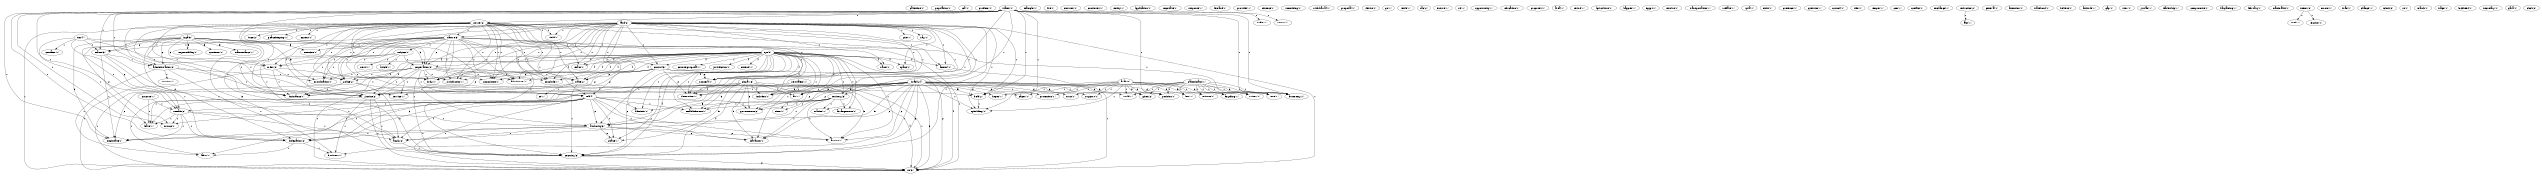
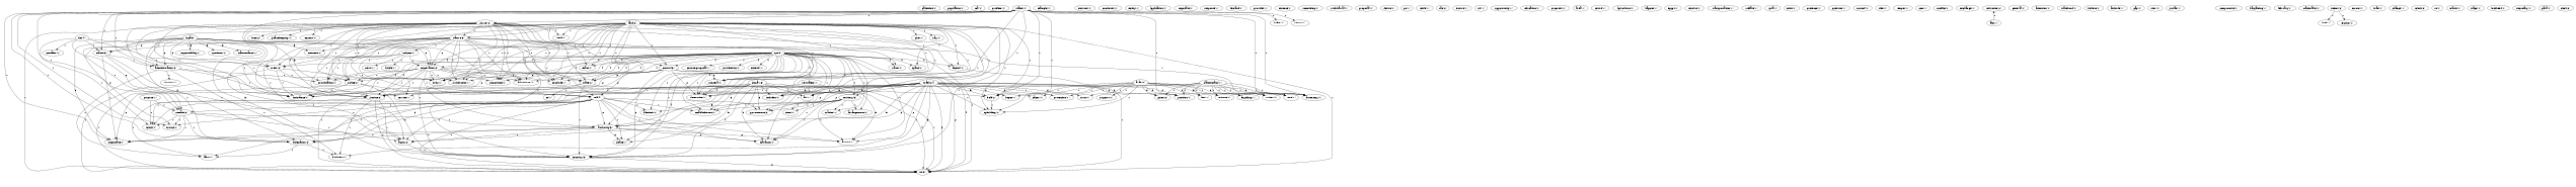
  digraph {
    n1 [label="palestine(1)"]
    n2 [label="population(1)"]
    n3 [label="bca(1)"]
    n4 [label="problem(1)"]
    n5 [label="states(1)"]
    n6 [label="power(2)"]
    n7 [label="buffer(1)"]
    n8 [label="return(1)"]
    n9 [label="territory(3)"]
    n10 [label="status(3)"]
    n11 [label="administration(2)"]
    n12 [label="zone(1)"]
    n13 [label="remain(2)"]
    n14 [label="source(1)"]
    n15 [label="authority(3)"]
    n16 [label="negiotiate(1)"]
    n17 [label="held(2)"]
    n18 [label="apply(2)"]
    n19 [label="delegation(2)"]
    n20 [label="position(1)"]
    n21 [label="upholding(1)"]
    n22 [label="autonomy(1)"]
    n23 [label="force(2)"]
    n24 [label="peacekeeping(1)"]
    n25 [label="request(1)"]
    n26 [label="nature(3)"]
    n27 [label="wield(1)"]
    n28 [label="cooperation(2)"]
    n29 [label="conclude(1)"]
    n30 [label="jruisdiction(1)"]
    n31 [label="committee(1)"]
    n32 [label="order(2)"]
    n33 [label="administer(1)"]
    n34 [label="police(2)"]
    n35 [label="control(3)"]
    n36 [label="coopera(1)"]
    n37 [label="body(1)"]
    n38 [label="amend(1)"]
    n39 [label="assistance(1)"]
    n40 [label="enact(1)"]
    n41 [label="state(2)"]
    n42 [label="justice(2)"]
    n43 [label="security(3)"]
    n44 [label="un(3)"]
    n45 [label="determine(1)"]
    n46 [label="arrangement(1)"]
    n47 [label="time(1)"]
    n48 [label="tration(1)"]
    n49 [label="adminis(1)"]
    n50 [label="establishment(1)"]
    n51 [label="character(1)"]
    n52 [label="asume(1)"]
    n53 [label="government(2)"]
    n54 [label="tourism(1)"]
    n55 [label="business(1)"]
    n56 [label="labor(1)"]
-   n57 [label="leave(1)"]
+   n57 [label="tclock(1)"]
    n58 [label="phase(1)"]
    n59 [label="self(4)"]
    n60 [label="subject(1)"]
    n61 [label="exercise(1)"]
    n62 [label="coordination(1)"]
    n63 [label="co(1)"]
    n64 [label="example(1)"]
    n65 [label="article(1)"]
    n66 [label="news(1)"]
    n67 [label="service(1)"]
-   n68 [label="live(1)"]
    n69 [label="propose(1)"]
    n70 [label="ensures(1)"]
    n71 [label="continues(1)"]
    n72 [label="entity(1)"]
    n73 [label="application(1)"]
    n74 [label="negotiate(1)"]
    n75 [label="response(1)"]
    n76 [label="demand(1)"]
    n77 [label="land(2)"]
    n78 [label="give(1)"]
    n79 [label="water(1)"]
    n80 [label="space(1)"]
    n81 [label="way(1)"]
    n82 [label="air(1)"]
    n83 [label="provides(1)"]
    n84 [label="essence(1)"]
    n85 [label="something(1)"]
    n86 [label="withdrawal(1)"]
    n87 [label="proposal(1)"]
    n88 [label="desire(1)"]
    n89 [label="go(1)"]
    n90 [label="settle(1)"]
    n91 [label="isga(5)"]
    n92 [label="continue(1)"]
    n93 [label="maintenance(1)"]
    n94 [label="responsibility(1)"]
    n95 [label="oac(2)"]
    n96 [label="opt(5)"]
    n97 [label="counterproposal(1)"]
    n98 [label="jurisdiction(1)"]
    n99 [label="extend(1)"]
    n100 [label="includes(1)"]
    n101 [label="ensure(1)"]
    n102 [label="wb(1)"]
    n103 [label="opportunity(1)"]
    n104 [label="education(1)"]
    n105 [label="proposes(1)"]
    n106 [label="tim(4)"]
    n107 [label="contains(1)"]
    n108 [label="writes(1)"]
    n109 [label="area(1)"]
    n110 [label="period(1)"]
    n111 [label="agriculture(1)"]
    n112 [label="happen(1)"]
    n113 [label="egypt(1)"]
    n114 [label="resolve(1)"]
    n115 [label="transportation(1)"]
    n116 [label="welfare(1)"]
    n117 [label="syria(1)"]
    n118 [label="exist(1)"]
    n119 [label="presence(1)"]
    n120 [label="question(1)"]
    n121 [label="palestinians(1)"]
    n122 [label="lets(1)"]
    n123 [label="minute(1)"]
    n124 [label="anything(1)"]
    n125 [label="gives(2)"]
-   n126 [label="world(1)"]
    n127 [label="council(1)"]
    n128 [label="side(1)"]
    n129 [label="temper(1)"]
    n130 [label="com(1)"]
    n131 [label="conflict(1)"]
    n132 [label="exchange(1)"]
    n133 [label="reduction(2)"]
    n134 [label="fact(1)"]
    n135 [label="general(1)"]
    n136 [label="arab(5)"]
    n137 [label="protection(1)"]
    n138 [label="support(1)"]
    n139 [label="hopes(1)"]
    n140 [label="trust(1)"]
    n141 [label="paper(1)"]
    n142 [label="attention(1)"]
    n143 [label="statehood(1)"]
    n144 [label="believe(1)"]
    n145 [label="attitude(1)"]
    n146 [label="gap(1)"]
    n147 [label="view(1)"]
    n148 [label="jordan(1)"]
-   n149 [label="leadership(1)"]
    n150 [label="compromise(1)"]
    n151 [label="bargaining(1)"]
    n152 [label="february(1)"]
    n153 [label="maximalist(1)"]
    n154 [label="seems(2)"]
    n155 [label="need(1)"]
    n156 [label="require(1)"]
    n157 [label="moore(1)"]
    n158 [label="pisga(18)"]
    n159 [label="israel(24)"]
    n160 [label="israe(1)"]
    n161 [label="change(1)"]
    n162 [label="tclock(2)"]
    n163 [label="re(1)"]
    n164 [label="jerusalem(1)"]
    n165 [label="march(1)"]
    n166 [label="stage(1)"]
    n167 [label="lockheed(1)"]
    n168 [label="secretary(1)"]
    n169 [label="gaza(1)"]
    n170 [label="clock(2)"]
    n5 -> n6 [label=1]
    n5 -> n7 [label=1]
    n5 -> n8 [label=1]
    n5 -> n9 [label=1]
    n5 -> n10 [label=1]
    n5 -> n11 [label=1]
    n5 -> n12 [label=1]
    n5 -> n13 [label=1]
    n5 -> n14 [label=1]
    n5 -> n15 [label=1]
    n5 -> n16 [label=1]
    n5 -> n17 [label=1]
    n5 -> n18 [label=1]
    n5 -> n19 [label=1]
    n5 -> n20 [label=1]
    n5 -> n21 [label=1]
    n5 -> n22 [label=1]
    n6 -> n11 [label=1]
    n6 -> n18 [label=1]
    n6 -> n23 [label=1]
    n6 -> n24 [label=1]
    n6 -> n25 [label=1]
    n6 -> n26 [label=1]
    n6 -> n27 [label=1]
    n6 -> n28 [label=1]
    n6 -> n29 [label=1]
    n6 -> n30 [label=1]
    n6 -> n31 [label=1]
    n6 -> n32 [label=1]
    n6 -> n33 [label=1]
    n6 -> n34 [label=1]
    n6 -> n35 [label=1]
    n6 -> n36 [label=1]
    n6 -> n37 [label=1]
    n6 -> n38 [label=1]
    n6 -> n39 [label=1]
    n6 -> n40 [label=1]
    n6 -> n41 [label=1]
    n6 -> n42 [label=1]
    n6 -> n43 [label=1]
    n6 -> n44 [label=1]
    n6 -> n45 [label=1]
    n9 -> n15 [label=1]
    n9 -> n46 [label=1]
    n9 -> n47 [label=1]
    n9 -> n48 [label=1]
    n9 -> n49 [label=1]
    n9 -> n50 [label=1]
    n9 -> n51 [label=1]
    n9 -> n52 [label=1]
    n9 -> n53 [label=1]
    n10 -> n11 [label=1]
    n10 -> n16 [label=1]
    n10 -> n18 [label=1]
    n10 -> n19 [label=1]
    n11 -> n34 [label=1]
    n11 -> n42 [label=1]
    n11 -> n54 [label=1]
    n11 -> n55 [label=1]
    n11 -> n56 [label=1]
    n13 -> n14 [label=1]
    n13 -> n15 [label=1]
    n13 -> n16 [label=1]
    n13 -> n18 [label=1]
    n13 -> n19 [label=1]
    n13 -> n57 [label=1]
    n15 -> n16 [label=1]
    n15 -> n18 [label=1]
    n15 -> n19 [label=1]
    n15 -> n51 [label=2]
    n15 -> n52 [label=2]
    n15 -> n58 [label=2]
    n17 -> n21 [label=1]
    n18 -> n43 [label=1]
    n19 -> n55 [label=1]
    n19 -> n56 [label=1]
    n26 -> n10 [label=1]
    n26 -> n28 [label=2]
    n26 -> n29 [label=1]
    n26 -> n30 [label=1]
    n26 -> n31 [label=1]
    n26 -> n32 [label=1]
    n26 -> n33 [label=1]
    n26 -> n34 [label=1]
    n26 -> n36 [label=1]
    n26 -> n37 [label=1]
    n26 -> n39 [label=1]
    n26 -> n41 [label=1]
    n26 -> n42 [label=1]
    n26 -> n43 [label=1]
    n26 -> n44 [label=1]
    n26 -> n59 [label=1]
    n26 -> n60 [label=1]
    n26 -> n61 [label=1]
    n26 -> n62 [label=1]
    n28 -> n29 [label=1]
    n28 -> n30 [label=1]
    n28 -> n31 [label=1]
    n28 -> n33 [label=1]
    n28 -> n34 [label=1]
    n28 -> n37 [label=1]
    n28 -> n39 [label=1]
    n28 -> n41 [label=1]
    n28 -> n42 [label=1]
    n28 -> n44 [label=1]
    n28 -> n59 [label=1]
    n28 -> n62 [label=1]
    n32 -> n39 [label=1]
    n32 -> n44 [label=1]
    n32 -> n59 [label=1]
    n32 -> n62 [label=1]
    n34 -> n39 [label=1]
    n34 -> n43 [label=1]
    n34 -> n44 [label=1]
    n34 -> n59 [label=1]
    n35 -> n36 [label=2]
    n35 -> n37 [label=2]
    n35 -> n39 [label=2]
    n35 -> n41 [label=2]
    n35 -> n42 [label=2]
    n35 -> n43 [label=2]
    n35 -> n44 [label=2]
    n35 -> n45 [label=2]
    n38 -> n44 [label=1]
    n41 -> n17 [label=1]
    n41 -> n42 [label=1]
    n41 -> n43 [label=1]
    n41 -> n63 [label=1]
    n42 -> n43 [label=1]
    n42 -> n44 [label=1]
    n42 -> n55 [label=1]
    n42 -> n56 [label=1]
    n43 -> n44 [label=2]
    n59 -> n13 [label=1]
    n59 -> n14 [label=1]
    n59 -> n15 [label=2]
    n59 -> n16 [label=1]
    n59 -> n18 [label=1]
    n59 -> n19 [label=1]
    n59 -> n44 [label=1]
    n59 -> n49 [label=1]
    n59 -> n50 [label=1]
    n59 -> n51 [label=1]
    n59 -> n52 [label=1]
    n59 -> n53 [label=1]
    n59 -> n58 [label=1]
    n60 -> n28 [label=1]
    n60 -> n62 [label=1]
    n60 -> n65 [label=1]
    n60 -> n66 [label=1]
    n60 -> n67 [label=1]
    n69 -> n13 [label=1]
    n69 -> n57 [label=1]
    n77 -> n9 [label=1]
    n77 -> n17 [label=1]
    n77 -> n21 [label=1]
    n77 -> n26 [label=1]
    n77 -> n27 [label=1]
    n77 -> n28 [label=1]
    n77 -> n29 [label=1]
    n77 -> n30 [label=1]
    n77 -> n31 [label=1]
    n77 -> n32 [label=1]
    n77 -> n33 [label=1]
    n77 -> n34 [label=1]
    n77 -> n35 [label=1]
    n77 -> n36 [label=1]
    n77 -> n37 [label=1]
    n77 -> n38 [label=1]
    n77 -> n39 [label=1]
    n77 -> n40 [label=1]
    n77 -> n41 [label=1]
    n77 -> n42 [label=1]
    n77 -> n43 [label=1]
    n77 -> n44 [label=1]
    n77 -> n45 [label=1]
    n77 -> n59 [label=1]
    n77 -> n78 [label=1]
    n77 -> n79 [label=1]
    n77 -> n80 [label=1]
    n77 -> n81 [label=1]
    n77 -> n82 [label=1]
    n91 -> n10 [label=2]
    n91 -> n11 [label=2]
    n91 -> n13 [label=2]
    n91 -> n14 [label=2]
    n91 -> n15 [label=2]
    n91 -> n16 [label=2]
    n91 -> n19 [label=2]
    n91 -> n28 [label=3]
    n91 -> n32 [label=3]
    n91 -> n43 [label=3]
    n91 -> n61 [label=3]
    n91 -> n62 [label=3]
    n91 -> n92 [label=3]
    n91 -> n93 [label=3]
    n91 -> n94 [label=3]
    n96 -> n15 [label=1]
    n96 -> n28 [label=4]
    n96 -> n29 [label=4]
    n96 -> n30 [label=4]
    n96 -> n31 [label=4]
    n96 -> n32 [label=4]
    n96 -> n33 [label=4]
    n96 -> n34 [label=4]
    n96 -> n35 [label=4]
    n96 -> n36 [label=4]
    n96 -> n37 [label=4]
    n96 -> n38 [label=4]
    n96 -> n39 [label=4]
    n96 -> n40 [label=4]
    n96 -> n41 [label=4]
    n96 -> n42 [label=4]
    n96 -> n43 [label=4]
    n96 -> n44 [label=4]
    n96 -> n45 [label=4]
    n96 -> n46 [label=1]
    n96 -> n47 [label=1]
    n96 -> n48 [label=1]
    n96 -> n49 [label=1]
    n96 -> n50 [label=1]
    n96 -> n51 [label=1]
    n96 -> n52 [label=1]
    n96 -> n53 [label=1]
    n96 -> n58 [label=1]
    n96 -> n79 [label=4]
    n96 -> n80 [label=4]
    n96 -> n82 [label=4]
    n96 -> n97 [label=1]
    n96 -> n98 [label=4]
    n96 -> n99 [label=4]
    n96 -> n100 [label=4]
    n106 -> n10 [label=1]
    n106 -> n13 [label=1]
    n106 -> n57 [label=1]
    n106 -> n67 [label=1]
    n106 -> n107 [label=1]
    n106 -> n108 [label=1]
    n121 -> n12 [label=1]
    n121 -> n20 [label=1]
    n121 -> n22 [label=1]
    n121 -> n22 [label=1]
    n121 -> n57 [label=1]
    n121 -> n67 [label=1]
    n121 -> n108 [label=1]
    n121 -> n108 [label=1]
    n121 -> n122 [label=1]
    n121 -> n123 [label=1]
    n121 -> n124 [label=1]
    n121 -> n125 [label=1]
-   n121 -> n126 [label=1]
-   n133 -> n134 [label=1]
+   n134 -> n133 [label=1]
    n136 -> n12 [label=2]
    n136 -> n17 [label=1]
    n136 -> n20 [label=2]
    n136 -> n21 [label=1]
    n136 -> n22 [label=2]
    n136 -> n122 [label=2]
    n136 -> n123 [label=3]
    n136 -> n124 [label=1]
    n136 -> n125 [label=2]
-   n136 -> n126 [label=1]
    n136 -> n137 [label=1]
    n136 -> n138 [label=1]
    n136 -> n139 [label=1]
    n136 -> n140 [label=1]
    n136 -> n141 [label=1]
    n154 -> n155 [label=1]
    n154 -> n156 [label=1]
    n158 -> n15 [label=5]
    n158 -> n42 [label=4]
    n158 -> n43 [label=4]
    n158 -> n44 [label=4]
    n158 -> n45 [label=4]
    n158 -> n50 [label=5]
    n158 -> n51 [label=5]
    n158 -> n52 [label=5]
    n158 -> n53 [label=5]
    n158 -> n58 [label=5]
    n158 -> n82 [label=4]
    n158 -> n100 [label=4]
    n159 -> n16 [label=2]
    n159 -> n17 [label=5]
    n159 -> n18 [label=5]
    n159 -> n19 [label=3]
    n159 -> n20 [label=2]
    n159 -> n21 [label=1]
    n159 -> n22 [label=2]
    n159 -> n43 [label=6]
    n159 -> n44 [label=3]
    n159 -> n45 [label=3]
    n159 -> n50 [label=2]
    n159 -> n51 [label=2]
    n159 -> n52 [label=2]
    n159 -> n53 [label=2]
    n159 -> n55 [label=1]
    n159 -> n56 [label=1]
    n159 -> n57 [label=1]
    n159 -> n82 [label=3]
    n159 -> n100 [label=3]
    n159 -> n125 [label=2]
-   n159 -> n126 [label=1]
    n159 -> n137 [label=1]
-   n159 -> n138 [label=2]
    n159 -> n139 [label=2]
    n159 -> n140 [label=2]
    n159 -> n141 [label=2]
    n164 -> n44 [label=1]
    n164 -> n45 [label=1]
    n164 -> n100 [label=1]
  }
